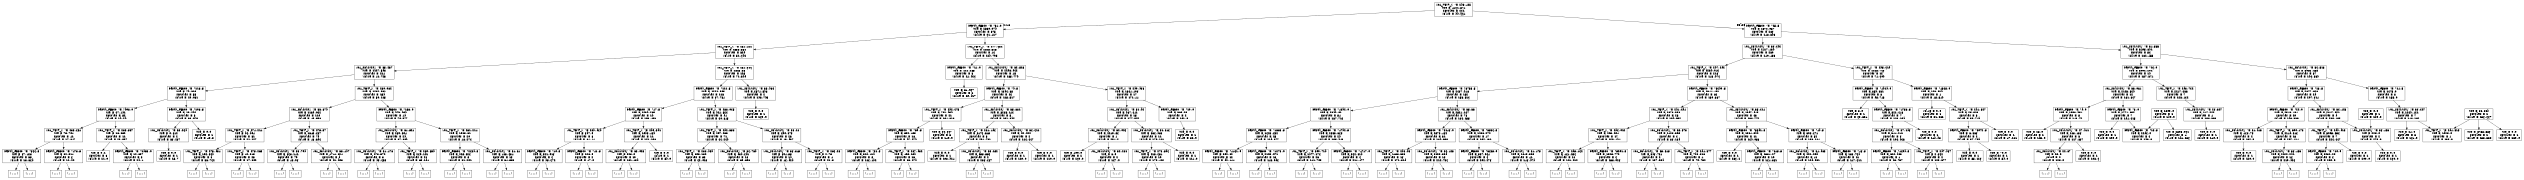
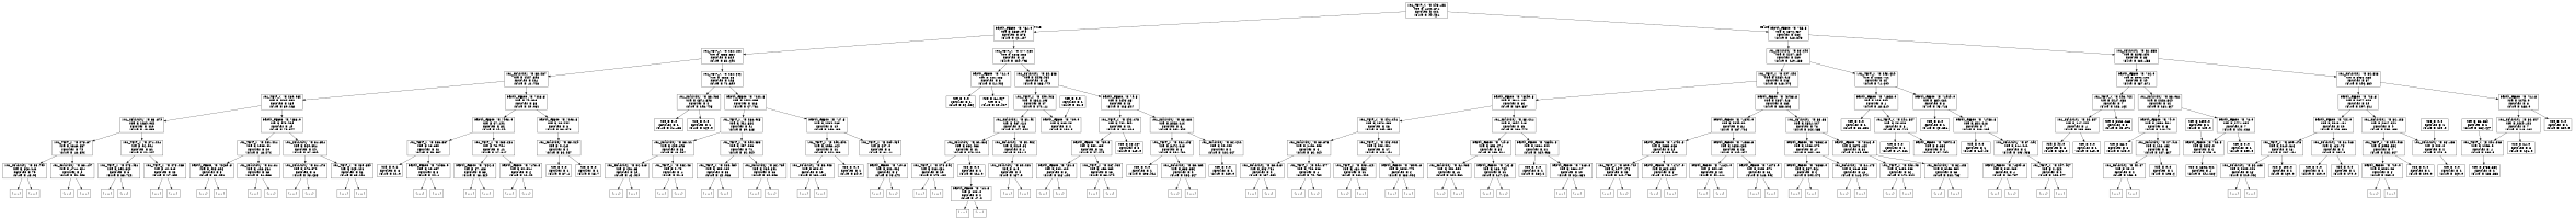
  digraph {
    fontname="DejaVu Sans Mono"
    node [fontname="DejaVu Sans Mono" shape=box]
    edge [fontname="DejaVu Sans Mono"]
    n1 [label="WOA_TEMP_K <= 293.422\nmse = 4461.574\nsamples = 661\nvalue = 99.664"]
    n2 [label="Depth_GEBCO <= -34.0\nmse = 2380.079\nsamples = 375\nvalue = 61.427"]
    n3 [label="Depth_GEBCO <= -25.5\nmse = 2876.057\nsamples = 286\nvalue = 148.398"]
    n4 [label="WOA_TEMP_K <= 284.422\nmse = 1558.551\nsamples = 329\nvalue = 51.692"]
    n5 [label="WOA_TEMP_K <= 277.681\nmse = 2815.525\nsamples = 46\nvalue = 129.705"]
    n6 [label="WOA_Salinity <= 36.692\nmse = 2417.439\nsamples = 230\nvalue = 140.433"]
    n7 [label="WOA_Salinity <= 34.583\nmse = 3405.891\nsamples = 56\nvalue = 182.455"]
    n8 [label="WOA_Salinity <= 35.237\nmse = 1127.598\nsamples = 214\nvalue = 41.723"]
    n9 [label="WOA_TEMP_K <= 284.616\nmse = 1825.65\nsamples = 115\nvalue = 71.399"]
    n10 [label="Depth_GEBCO <= -14.0\nmse = 111.285\nsamples = 3\nvalue = 24.926"]
    n11 [label="WOA_Salinity <= 32.513\nmse = 2298.962\nsamples = 43\nvalue = 135.779"]
    n12 [label="WOA_TEMP_K <= 280.082\nmse = 1282.031\nsamples = 159\nvalue = 50.115"]
    n13 [label="Depth_GEBCO <= -118.5\nmse = 79.315\nsamples = 55\nvalue = 20.081"]
    n14 [label="WOA_Salinity <= 33.986\nmse = 6574.598\nsamples = 2\nvalue = 193.795"]
    n15 [label="Depth_GEBCO <= -111.5\nmse = 1221.505\nsamples = 113\nvalue = 67.734"]
    n16 [label="WOA_Salinity <= 33.879\nmse = 1139.062\nsamples = 110\nvalue = 40.558"]
    n17 [label="Depth_GEBCO <= -138.0\nmse = 973.909\nsamples = 49\nvalue = 70.577"]
    n18 [label="Depth_GEBCO <= -908.0\nmse = 67.491\nsamples = 52\nvalue = 19.29"]
    n19 [label="Depth_GEBCO <= -108.5\nmse = 10.292\nsamples = 3\nvalue = 38.075"]
    n20 [label="WOA_TEMP_K <= 275.57\nmse = 1345.687\nsamples = 79\nvalue = 48.396"]
    n21 [label="WOA_TEMP_K <= 274.214\nmse = 96.904\nsamples = 31\nvalue = 21.127"]
    n22 [label="WOA_TEMP_K <= 281.214\nmse = 1015.81\nsamples = 20\nvalue = 48.276"]
    n23 [label="WOA_Salinity <= 34.524\nmse = 260.304\nsamples = 29\nvalue = 87.809"]
    n24 [label="WOA_Salinity <= 33.709\nmse = 668.141\nsamples = 70\nvalue = 43.06"]
    n25 [label="WOA_Salinity <= 33.497\nmse = 4744.824\nsamples = 9\nvalue = 91.908"]
    n26 [label="WOA_TEMP_K <= 273.934\nmse = 102.569\nsamples = 8\nvalue = 33.762"]
    n27 [label="WOA_TEMP_K <= 275.285\nmse = 42.345\nsamples = 23\nvalue = 17.802"]
    n28 [label="(...)"]
    n29 [label="(...)"]
    n30 [label="(...)"]
    n31 [label="(...)"]
    n32 [label="(...)"]
    n33 [label="(...)"]
    n34 [label="(...)"]
    n35 [label="(...)"]
    n36 [label="Depth_GEBCO <= -2689.5\nmse = 925.326\nsamples = 5\nvalue = 81.201"]
    n37 [label="WOA_Salinity <= 34.84\nmse = 413.634\nsamples = 15\nvalue = 34.558"]
    n38 [label="WOA_Salinity <= 34.478\nmse = 178.572\nsamples = 8\nvalue = 95.655"]
    n39 [label="WOA_TEMP_K <= 280.659\nmse = 260.191\nsamples = 21\nvalue = 85.194"]
    n40 [label="(...)"]
    n41 [label="(...)"]
    n42 [label="(...)"]
    n43 [label="(...)"]
    n44 [label="(...)"]
    n45 [label="(...)"]
    n46 [label="(...)"]
    n47 [label="(...)"]
    n48 [label="WOA_TEMP_K <= 283.587\nmse = 18.852\nsamples = 11\nvalue = 23.557"]
    n49 [label="WOA_TEMP_K <= 283.654\nmse = 75.704\nsamples = 41\nvalue = 17.847"]
-   n50 [label="mse = 0.0\nsamples = 1\nvalue = 43.5"]
    n51 [label="WOA_Salinity <= 35.269\nmse = 0.642\nsamples = 2\nvalue = 36.267"]
    n52 [label="mse = 0.1\nsamples = 8\nvalue = 21.0"]
    n53 [label="Depth_GEBCO <= -1933.0\nmse = 12.857\nsamples = 3\nvalue = 29.4"]
    n54 [label="Depth_GEBCO <= -666.5\nmse = 67.428\nsamples = 35\nvalue = 18.869"]
    n55 [label="Depth_GEBCO <= -478.5\nmse = 82.514\nsamples = 6\nvalue = 11.92"]
    n56 [label="(...)"]
    n57 [label="(...)"]
    n58 [label="(...)"]
    n59 [label="(...)"]
    n60 [label="(...)"]
    n61 [label="(...)"]
+   n62 [label="mse = 0.0\nsamples = 1\nvalue = 37.4"]
    n63 [label="mse = 0.0\nsamples = 1\nvalue = 15.7"]
+   n64 [label="mse = 0.0\nsamples = 1\nvalue = 94.488"]
    n65 [label="mse = 0.0\nsamples = 1\nvalue = 260.0"]
    n66 [label="WOA_TEMP_K <= 288.065\nmse = 924.566\nsamples = 94\nvalue = 60.845"]
    n67 [label="Depth_GEBCO <= -47.5\nmse = 1239.285\nsamples = 19\nvalue = 103.453"]
    n68 [label="WOA_Salinity <= 38.11\nmse = 600.875\nsamples = 23\nvalue = 43.937"]
    n69 [label="WOA_TEMP_K <= 292.358\nmse = 907.283\nsamples = 71\nvalue = 66.269"]
    n70 [label="WOA_TEMP_K <= 290.591\nmse = 1095.469\nsamples = 11\nvalue = 121.108"]
    n71 [label="WOA_TEMP_K <= 289.969\nmse = 697.0\nsamples = 8\nvalue = 84.44"]
    n72 [label="WOA_Salinity <= 36.845\nmse = 604.55\nsamples = 19\nvalue = 46.929"]
    n73 [label="WOA_TEMP_K <= 286.28\nmse = 2.75\nsamples = 4\nvalue = 21.5"]
    n74 [label="WOA_TEMP_K <= 288.959\nmse = 803.182\nsamples = 53\nvalue = 62.013"]
    n75 [label="WOA_Salinity <= 36.739\nmse = 989.691\nsamples = 18\nvalue = 80.808"]
    n76 [label="(...)"]
    n77 [label="(...)"]
    n78 [label="(...)"]
    n79 [label="(...)"]
    n80 [label="(...)"]
    n81 [label="(...)"]
    n82 [label="(...)"]
    n83 [label="(...)"]
    n84 [label="WOA_Salinity <= 33.023\nmse = 528.0\nsamples = 10\nvalue = 131.459"]
-   n85 [label="mse = 0.0\nvalue = 1\nvalue = 59.0"]
+   n85 [label="mse = 0.0\nsamples = 1\nvalue = 59.0"]
    n86 [label="Depth_GEBCO <= -40.5\nmse = 321.016\nsamples = 6\nvalue = 95.672"]
    n87 [label="Depth_GEBCO <= -41.5\nmse = 128.0\nsamples = 2\nvalue = 47.0"]
    n88 [label="(...)"]
    n89 [label="(...)"]
    n90 [label="(...)"]
    n91 [label="(...)"]
    n92 [label="(...)"]
    n93 [label="(...)"]
-   n95 [label="mse = 84.067\nsamples = 2\nvalue = 20.917"]
+   n94 [label="mse = 0.0\nsamples = 1\nvalue = 36.956"]
+   n95 [label="mse = 84.067\nmse = 2\nvalue = 20.917"]
    n96 [label="WOA_TEMP_K <= 290.968\nmse = 1364.406\nsamples = 17\nvalue = 171.44"]
    n97 [label="Depth_GEBCO <= -9.5\nmse = 1696.85\nsamples = 26\nvalue = 115.517"]
    n98 [label="WOA_Salinity <= 31.92\nmse = 987.641\nsamples = 15\nvalue = 177.522"]
    n99 [label="Depth_GEBCO <= -10.0\nmse = 380.25\nsamples = 2\nvalue = 101.5"]
    n100 [label="WOA_TEMP_K <= 292.675\nmse = 731.959\nsamples = 21\nvalue = 104.818"]
    n101 [label="WOA_Salinity <= 35.881\nmse = 3265.146\nsamples = 5\nvalue = 151.892"]
    n102 [label="WOA_Salinity <= 31.846\nmse = 386.988\nsamples = 11\nvalue = 170.111"]
    n103 [label="WOA_Salinity <= 32.026\nmse = 2240.56\nsamples = 4\nvalue = 204.2"]
    n104 [label="mse = 0.0\nsamples = 1\nvalue = 82.0"]
    n105 [label="WOA_TEMP_K <= 278.596\nmse = 213.654\nsamples = 10\nvalue = 173.412"]
    n106 [label="mse = 0.0\nsamples = 1\nvalue = 114.0"]
-   n107 [label="mse = 400.0\nsamples = 2\nvalue = 260.0"]
-   n108 [label="WOA_Salinity <= 32.281\nmse = 8.0\nsamples = 2\nvalue = 167.0"]
+   n108 [label="WOA_Salinity <= 32.281\nmse = 8.0\nsamples = 9\nvalue = 167.0"]
    n109 [label="(...)"]
    n110 [label="(...)"]
    n111 [label="(...)"]
    n112 [label="(...)"]
    n113 [label="Depth_GEBCO <= -30.5\nmse = 552.455\nsamples = 18\nvalue = 97.279"]
    n114 [label="mse = 66.667\nsamples = 3\nvalue = 140.0"]
    n115 [label="WOA_TEMP_K <= 284.496\nmse = 3476.345\nsamples = 3\nvalue = 204.731"]
    n116 [label="WOA_Salinity <= 36.611\nmse = 22.222\nsamples = 2\nvalue = 116.667"]
    n117 [label="Depth_GEBCO <= -31.5\nmse = 319.419\nsamples = 5\nvalue = 116.492"]
    n118 [label="WOA_TEMP_K <= 287.982\nmse = 405.159\nsamples = 13\nvalue = 88.179"]
    n119 [label="(...)"]
    n120 [label="(...)"]
    n121 [label="(...)"]
    n122 [label="(...)"]
    n123 [label="mse = 0.0\nsamples = 1\nvalue = 108.924"]
    n124 [label="WOA_Salinity <= 35.152\nmse = 555.556\nsamples = 2\nvalue = 236.667"]
    n125 [label="mse = 0.0\nsamples = 1\nvalue = 120.0"]
-   n126 [label="mse = 0.0\nsamples = 1\nvalue = 110.0"]
    n127 [label="(...)"]
    n128 [label="(...)"]
    n129 [label="WOA_TEMP_K <= 297.292\nmse = 2239.046\nsamples = 218\nvalue = 143.976"]
    n130 [label="WOA_TEMP_K <= 295.619\nmse = 1165.766\nsamples = 12\nvalue = 74.609"]
    n131 [label="Depth_GEBCO <= -16.0\nmse = 3006.201\nsamples = 19\nvalue = 157.374"]
    n132 [label="WOA_Salinity <= 36.518\nmse = 3086.153\nsamples = 37\nvalue = 196.339"]
    n133 [label="Depth_GEBCO <= -3690.5\nmse = 1344.431\nsamples = 86\nvalue = 130.887"]
    n134 [label="Depth_GEBCO <= -3735.5\nmse = 2667.948\nsamples = 132\nvalue = 153.316"]
    n135 [label="Depth_GEBCO <= -4365.0\nmse = 128.019\nsamples = 4\nvalue = 45.549"]
    n136 [label="Depth_GEBCO <= -4919.0\nmse = 859.681\nsamples = 8\nvalue = 95.743"]
    n137 [label="WOA_TEMP_K <= 294.694\nmse = 1378.058\nsamples = 23\nvalue = 109.052"]
    n138 [label="WOA_Salinity <= 35.614\nmse = 1097.945\nsamples = 63\nvalue = 138.772"]
    n139 [label="Depth_GEBCO <= -4692.0\nmse = 2399.01\nsamples = 54\nvalue = 137.716"]
    n140 [label="WOA_Salinity <= 35.33\nmse = 2524.167\nsamples = 78\nvalue = 166.155"]
    n141 [label="WOA_Salinity <= 35.578\nmse = 1498.305\nsamples = 6\nvalue = 86.169"]
    n142 [label="WOA_TEMP_K <= 296.012\nmse = 925.204\nsamples = 17\nvalue = 120.494"]
    n143 [label="Depth_GEBCO <= -49.5\nmse = 803.674\nsamples = 52\nvalue = 133.114"]
    n144 [label="Depth_GEBCO <= -3591.5\nmse = 1584.599\nsamples = 11\nvalue = 169.058"]
    n145 [label="WOA_Salinity <= 35.545\nmse = 396.734\nsamples = 2\nvalue = 137.559"]
    n146 [label="WOA_TEMP_K <= 294.377\nmse = 798.818\nsamples = 4\nvalue = 70.752"]
    n147 [label="WOA_TEMP_K <= 295.462\nmse = 464.256\nsamples = 11\nvalue = 111.212"]
    n148 [label="Depth_GEBCO <= -5201.5\nmse = 1325.772\nsamples = 6\nvalue = 138.026"]
    n149 [label="(...)"]
    n150 [label="(...)"]
    n151 [label="(...)"]
    n152 [label="(...)"]
    n153 [label="(...)"]
    n154 [label="(...)"]
    n155 [label="(...)"]
    n156 [label="(...)"]
    n157 [label="WOA_Salinity <= 34.983\nmse = 901.009\nsamples = 41\nvalue = 129.031"]
    n158 [label="Depth_GEBCO <= -46.5\nmse = 188.769\nsamples = 11\nvalue = 147.611"]
    n159 [label="mse = 0.0\nsamples = 1\nvalue = 236.2"]
    n160 [label="Depth_GEBCO <= -845.5\nmse = 1384.27\nsamples = 10\nvalue = 164.861"]
    n161 [label="(...)"]
    n162 [label="(...)"]
    n163 [label="(...)"]
    n164 [label="(...)"]
    n165 [label="(...)"]
    n166 [label="(...)"]
    n167 [label="Depth_GEBCO <= -4792.5\nmse = 2533.865\nsamples = 29\nvalue = 155.943"]
    n168 [label="Depth_GEBCO <= -4388.5\nmse = 1623.632\nsamples = 25\nvalue = 119.877"]
    n169 [label="Depth_GEBCO <= -3586.5\nmse = 1988.272\nsamples = 47\nvalue = 152.431"]
    n170 [label="Depth_GEBCO <= -3146.0\nmse = 2573.462\nsamples = 31\nvalue = 189.355"]
    n171 [label="WOA_TEMP_K <= 300.719\nmse = 1977.176\nsamples = 23\nvalue = 141.705"]
    n172 [label="Depth_GEBCO <= -4747.0\nmse = 562.819\nsamples = 6\nvalue = 214.477"]
    n173 [label="Depth_GEBCO <= -4461.0\nmse = 309.82\nsamples = 12\nvalue = 99.444"]
    n174 [label="Depth_GEBCO <= -4278.0\nmse = 2103.071\nsamples = 13\nvalue = 143.096"]
    n175 [label="(...)"]
    n176 [label="(...)"]
    n177 [label="(...)"]
    n178 [label="(...)"]
    n179 [label="(...)"]
    n180 [label="(...)"]
    n181 [label="(...)"]
    n182 [label="(...)"]
    n183 [label="Depth_GEBCO <= -3685.0\nmse = 537.064\nsamples = 6\nvalue = 202.276"]
    n184 [label="WOA_Salinity <= 34.475\nmse = 1845.535\nsamples = 41\nvalue = 146.979"]
    n185 [label="WOA_TEMP_K <= 298.93\nmse = 1458.383\nsamples = 16\nvalue = 171.819"]
    n186 [label="WOA_Salinity <= 36.423\nmse = 3103.559\nsamples = 15\nvalue = 212.736"]
    n187 [label="(...)"]
    n188 [label="(...)"]
    n189 [label="(...)"]
    n190 [label="(...)"]
    n191 [label="(...)"]
    n192 [label="(...)"]
    n193 [label="(...)"]
    n194 [label="(...)"]
-   n195 [label="value = 0.0\nsamples = 1\nvalue = 31.882"]
+   n195 [label="mse = 0.0\nsamples = 1\nvalue = 31.882"]
    n196 [label="WOA_TEMP_K <= 294.327\nmse = 25.513\nsamples = 3\nvalue = 53.749"]
    n197 [label="mse = 5.0\nsamples = 1\nvalue = 65.354"]
    n198 [label="Depth_GEBCO <= -4758.5\nmse = 521.648\nsamples = 7\nvalue = 113.109"]
    n199 [label="mse = 0.0\nsamples = 1\nvalue = 47.111"]
    n200 [label="Depth_GEBCO <= -3072.5\nmse = 3.336\nsamples = 2\nvalue = 57.709"]
-   n201 [label="mse = 0.0\nsamples = 1\nvalue = 55.126"]
-   n202 [label="mse = -0.0\nsamples = 1\nvalue = 59.0"]
    n203 [label="mse = 0.0\nsamples = 1\nvalue = 149.98"]
    n204 [label="WOA_Salinity <= 37.196\nmse = 344.241\nsamples = 6\nvalue = 106.963"]
    n205 [label="Depth_GEBCO <= -4609.5\nmse = 312.983\nsamples = 4\nvalue = 98.757"]
    n206 [label="WOA_TEMP_K <= 297.967\nmse = 2.662\nsamples = 2\nvalue = 123.377"]
    n207 [label="(...)"]
    n208 [label="(...)"]
    n209 [label="(...)"]
    n210 [label="(...)"]
    n211 [label="WOA_TEMP_K <= 298.762\nmse = 2247.633\nsamples = 7\nvalue = 123.462"]
    n212 [label="WOA_Salinity <= 33.084\nmse = 2123.569\nsamples = 12\nvalue = 181.867"]
    n213 [label="Depth_GEBCO <= -18.5\nmse = 2877.828\nsamples = 29\nvalue = 207.614"]
    n214 [label="Depth_GEBCO <= -14.5\nmse = 1675.0\nsamples = 8\nvalue = 155.0"]
    n215 [label="WOA_Salinity <= 26.327\nmse = 147.222\nsamples = 4\nvalue = 158.333"]
+   n216 [label="mse = 2112.245\nsamples = 3\nvalue = 93.571"]
    n217 [label="Depth_GEBCO <= -9.0\nmse = 1508.954\nsamples = 5\nvalue = 148.72"]
    n218 [label="Depth_GEBCO <= -8.0\nmse = 1774.852\nsamples = 7\nvalue = 194.615"]
+   n219 [label="mse = 96.0\nsamples = 3\nvalue = 162.0"]
    n220 [label="mse = 0.0\nsamples = 1\nvalue = 140.0"]
    n221 [label="mse = 25.0\nsamples = 2\nvalue = 195.0"]
    n222 [label="WOA_Salinity <= 27.941\nmse = 118.436\nsamples = 3\nvalue = 117.867"]
    n223 [label="Depth_GEBCO <= -13.5\nmse = 2296.0\nsamples = 6\nvalue = 193.0"]
    n224 [label="mse = 0.0\nsamples = 1\nvalue = 200.0"]
-   n225 [label="WOA_Salinity <= 22.87\nmse = 25.0\nvalue = 2\nvalue = 125.0"]
+   n225 [label="WOA_Salinity <= 22.87\nmse = 25.0\nsamples = 2\nvalue = 125.0"]
    n226 [label="mse = 0.0\nsamples = 1\nvalue = 103.6"]
    n227 [label="(...)"]
    n228 [label="(...)"]
    n229 [label="mse = 2503.061\nsamples = 4\nvalue = 194.286"]
    n230 [label="mse = 1800.0\nsamples = 2\nvalue = 190.0"]
    n231 [label="Depth_GEBCO <= -22.0\nmse = 2543.434\nsamples = 20\nvalue = 198.333"]
    n232 [label="WOA_Salinity <= 36.423\nmse = 2847.521\nsamples = 9\nvalue = 235.455"]
    n233 [label="WOA_Salinity <= 36.627\nmse = 1269.421\nsamples = 7\nvalue = 148.182"]
    n234 [label="mse = 0.0\nsamples = 1\nvalue = 230.0"]
    n235 [label="WOA_TEMP_K <= 300.478\nmse = 2149.346\nsamples = 18\nvalue = 207.414"]
    n236 [label="WOA_Salinity <= 34.943\nmse = 468.75\nsamples = 2\nvalue = 132.5"]
    n237 [label="WOA_TEMP_K <= 299.913\nmse = 3005.556\nsamples = 7\nvalue = 226.667"]
    n238 [label="WOA_Salinity <= 36.438\nmse = 225.0\nsamples = 2\nvalue = 275.0"]
    n239 [label="WOA_Salinity <= 36.458\nmse = 2122.291\nsamples = 16\nvalue = 210.926"]
+   n240 [label="mse = 100.0\nsamples = 2\nvalue = 160.0"]
    n241 [label="mse = 0.0\nsamples = 1\nvalue = 120.0"]
+   n242 [label="mse = 0.0\nsamples = 1\nvalue = 170.0"]
    n243 [label="(...)"]
    n244 [label="(...)"]
    n245 [label="Depth_GEBCO <= -10.0\nmse = 3281.25\nsamples = 6\nvalue = 230.0"]
    n246 [label="mse = 0.0\nsamples = 1\nvalue = 200.0"]
    n247 [label="mse = 0.0\nsamples = 1\nvalue = 260.0"]
    n248 [label="(...)"]
    n249 [label="(...)"]
    n250 [label="mse = 0.0\nsamples = 1\nvalue = 290.0"]
    n251 [label="WOA_TEMP_K <= 294.315\nmse = 1925.0\nsamples = 4\nvalue = 135.0"]
    n252 [label="mse = 24.0\nsamples = 3\nvalue = 164.0"]
    n253 [label="mse = 3755.556\nsamples = 2\nvalue = 133.333"]
    n254 [label="mse = 88.889\nsamples = 2\nvalue = 136.667"]
    n1 -> n2 [headlabel=True labelangle=45 labeldistance=2.5]
    n1 -> n3 [headlabel=False labelangle=-45 labeldistance=2.5]
    n2 -> n4
    n2 -> n5
    n3 -> n6
    n3 -> n7
    n4 -> n8
    n4 -> n9
    n5 -> n10
    n5 -> n11
    n6 -> n129
    n6 -> n130
    n7 -> n131
    n7 -> n132
    n8 -> n12
    n8 -> n13
    n9 -> n14
    n9 -> n15
+   n10 -> n94
    n10 -> n95
    n11 -> n96
    n11 -> n97
    n12 -> n16
    n12 -> n17
    n13 -> n18
    n13 -> n19
+   n14 -> n64
    n14 -> n65
    n15 -> n66
    n15 -> n67
    n16 -> n20
    n16 -> n21
    n17 -> n22
    n17 -> n23
    n18 -> n48
    n18 -> n49
-   n19 -> n50
    n19 -> n51
    n20 -> n24
    n20 -> n25
    n21 -> n26
    n21 -> n27
    n22 -> n36
    n22 -> n37
    n23 -> n38
    n23 -> n39
    n24 -> n28
    n24 -> n29
    n25 -> n30
    n25 -> n31
    n26 -> n32
    n26 -> n33
    n27 -> n34
    n27 -> n35
    n36 -> n40
    n36 -> n41
    n37 -> n42
    n37 -> n43
    n38 -> n44
    n38 -> n45
    n39 -> n46
    n39 -> n47
    n48 -> n52
    n48 -> n53
    n49 -> n54
    n49 -> n55
+   n51 -> n62
    n51 -> n63
    n53 -> n56
    n53 -> n57
    n54 -> n58
    n54 -> n59
    n55 -> n60
    n55 -> n61
    n66 -> n68
    n66 -> n69
    n67 -> n70
    n67 -> n71
    n68 -> n72
    n68 -> n73
    n69 -> n74
    n69 -> n75
    n70 -> n84
    n70 -> n85
    n71 -> n86
-   n71 -> n87
+   n106 -> n87
    n72 -> n76
    n72 -> n77
    n73 -> n78
    n73 -> n79
    n74 -> n80
    n74 -> n81
    n75 -> n82
    n75 -> n83
    n84 -> n88
    n84 -> n89
    n86 -> n90
    n86 -> n91
    n87 -> n92
    n87 -> n93
    n96 -> n98
    n96 -> n99
    n97 -> n100
    n97 -> n101
    n98 -> n102
    n98 -> n103
-   n99 -> n104
+   n104 -> n99
    n100 -> n113
    n100 -> n114
    n101 -> n115
    n101 -> n116
    n102 -> n105
    n102 -> n106
-   n103 -> n107
    n103 -> n108
    n105 -> n109
    n105 -> n110
    n108 -> n111
    n108 -> n112
    n113 -> n117
    n113 -> n118
    n115 -> n123
    n115 -> n124
    n116 -> n125
-   n116 -> n126
    n117 -> n119
    n117 -> n120
    n118 -> n121
    n118 -> n122
    n124 -> n127
    n124 -> n128
    n129 -> n133
    n129 -> n134
    n130 -> n135
    n130 -> n136
    n131 -> n211
    n131 -> n212
    n132 -> n213
    n132 -> n214
    n133 -> n137
    n133 -> n138
    n134 -> n139
    n134 -> n140
    n135 -> n195
    n135 -> n196
    n136 -> n197
    n136 -> n198
    n137 -> n141
    n137 -> n142
    n138 -> n143
    n138 -> n144
    n139 -> n167
    n139 -> n168
    n140 -> n169
    n140 -> n170
    n141 -> n145
    n141 -> n146
    n142 -> n147
    n142 -> n148
    n143 -> n157
    n143 -> n158
    n144 -> n159
    n144 -> n160
    n145 -> n149
    n145 -> n150
    n146 -> n151
    n146 -> n152
    n147 -> n153
    n147 -> n154
    n148 -> n155
    n148 -> n156
    n157 -> n161
    n157 -> n162
    n158 -> n163
    n158 -> n164
    n160 -> n165
    n160 -> n166
    n167 -> n171
    n167 -> n172
    n168 -> n173
    n168 -> n174
    n169 -> n183
    n169 -> n184
    n170 -> n185
    n170 -> n186
    n171 -> n175
    n171 -> n176
    n172 -> n177
    n172 -> n178
    n173 -> n179
    n173 -> n180
    n174 -> n181
    n174 -> n182
    n183 -> n187
    n183 -> n188
    n184 -> n189
    n184 -> n190
    n185 -> n191
    n185 -> n192
    n186 -> n193
    n186 -> n194
    n196 -> n199
    n196 -> n200
    n198 -> n203
    n198 -> n204
-   n200 -> n201
-   n200 -> n202
    n204 -> n205
    n204 -> n206
    n205 -> n207
    n205 -> n208
    n206 -> n209
    n206 -> n210
    n211 -> n215
+   n211 -> n216
    n212 -> n217
    n212 -> n218
    n213 -> n231
    n213 -> n232
    n214 -> n233
-   n254 -> n234
+   n214 -> n234
+   n215 -> n219
    n215 -> n220
    n217 -> n221
    n217 -> n222
    n218 -> n223
    n218 -> n224
    n222 -> n225
    n222 -> n226
-   n230 -> n229
+   n223 -> n229
    n225 -> n227
    n225 -> n228
    n230 -> n223
    n231 -> n235
    n231 -> n236
    n232 -> n237
    n232 -> n238
    n233 -> n251
    n233 -> n252
    n235 -> n239
+   n235 -> n240
    n236 -> n241
+   n236 -> n242
    n237 -> n245
    n237 -> n246
    n238 -> n247
    n239 -> n243
    n239 -> n244
    n245 -> n248
    n245 -> n249
    n250 -> n238
-   n254 -> n253
+   n251 -> n253
    n254 -> n251
  }
